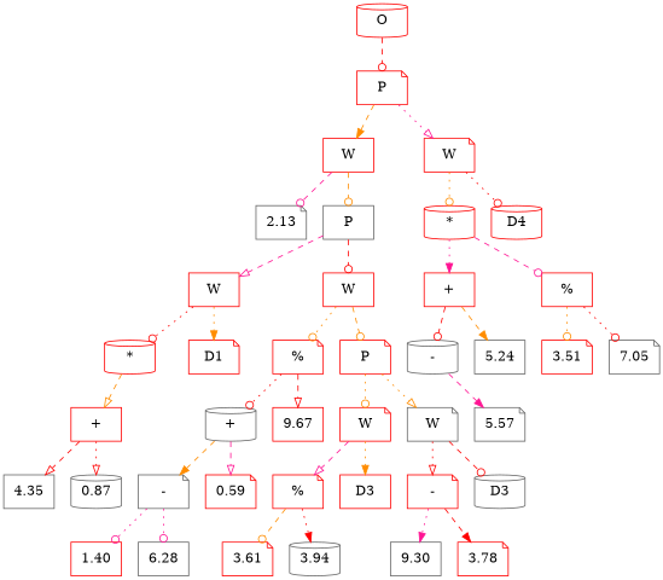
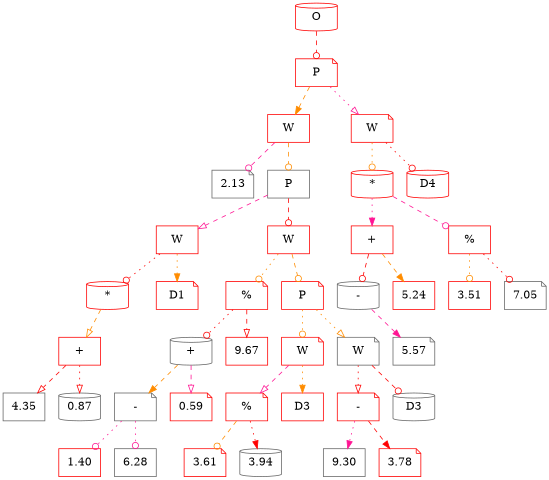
  digraph {
    node [color=red shape=note]
    edge [arrowhead=odot color=red style=dashed]
    n1 [label=O shape=cylinder]
    n2 [label=P]
    n3 [label=W shape=box]
    n4 [label=W]
    n5 [color=gray40 label=2.13]
    n6 [color=gray40 label=P shape=box]
    n7 [label="*" shape=cylinder]
    n8 [label=D4 shape=cylinder]
    n9 [label=W shape=box]
    n10 [label=W shape=box]
    n11 [label="*" shape=cylinder]
    n12 [label=D1]
    n13 [label="%"]
    n14 [label=P]
    n15 [label="+" shape=box]
    n16 [color=gray40 label=4.35 shape=box]
    n17 [color=gray40 label=0.87 shape=cylinder]
    n18 [color=gray40 label="+" shape=cylinder]
    n19 [label=9.67 shape=box]
    n20 [label=W]
    n21 [color=gray40 label=W]
    n22 [color=gray40 label="-"]
    n23 [label=0.59]
    n24 [label=1.40 shape=box]
    n25 [color=gray40 label=6.28 shape=box]
    n26 [label="%"]
    n27 [label=D3 shape=box]
    n28 [label="-"]
    n29 [color=gray40 label=D3 shape=cylinder]
    n30 [label=3.61]
    n31 [color=gray40 label=3.94 shape=cylinder]
    n32 [color=gray40 label=9.30 shape=box]
    n33 [label=3.78]
    n34 [label="+" shape=box]
    n35 [label="%" shape=box]
    n36 [color=gray40 label="-" shape=cylinder]
-   n37 [color=gray40 label=5.24 shape=box]
-   n38 [label=3.51]
+   n37 [label=5.24 shape=box]
+   n38 [label=3.51 shape=box]
    n39 [color=gray40 label=7.05]
    n40 [color=gray40 label=5.57]
    n1 -> n2
    n2 -> n3 [arrowhead=normal color=darkorange]
    n2 -> n4 [arrowhead=onormal color=deeppink style=dotted]
    n3 -> n5 [color=deeppink]
    n3 -> n6 [color=darkorange]
    n4 -> n7 [color=darkorange style=dotted]
    n4 -> n8 [style=dotted]
    n6 -> n9 [arrowhead=onormal color=deeppink]
    n6 -> n10
    n7 -> n34 [arrowhead=normal color=deeppink style=dotted]
    n7 -> n35 [color=deeppink]
    n9 -> n11 [style=dotted]
    n9 -> n12 [arrowhead=normal color=darkorange style=dotted]
    n10 -> n13 [color=darkorange style=dotted]
    n10 -> n14 [color=darkorange]
    n11 -> n15 [arrowhead=onormal color=darkorange]
    n13 -> n18 [style=dotted]
    n13 -> n19 [arrowhead=onormal]
    n14 -> n20 [color=darkorange style=dotted]
    n14 -> n21 [arrowhead=onormal color=darkorange style=dotted]
    n15 -> n16 [arrowhead=onormal]
    n15 -> n17 [arrowhead=onormal style=dotted]
    n18 -> n22 [arrowhead=normal color=darkorange]
    n18 -> n23 [arrowhead=onormal color=deeppink]
    n20 -> n26 [arrowhead=onormal color=deeppink]
    n20 -> n27 [arrowhead=normal color=darkorange style=dotted]
    n21 -> n28 [arrowhead=onormal style=dotted]
    n21 -> n29
    n22 -> n24 [color=deeppink style=dotted]
    n22 -> n25 [color=deeppink style=dotted]
    n26 -> n30 [color=darkorange]
    n26 -> n31 [arrowhead=normal style=dotted]
    n28 -> n32 [arrowhead=normal color=deeppink style=dotted]
    n28 -> n33 [arrowhead=normal]
    n34 -> n36
    n34 -> n37 [arrowhead=normal color=darkorange]
    n35 -> n38 [color=darkorange style=dotted]
    n35 -> n39 [style=dotted]
    n36 -> n40 [arrowhead=normal color=deeppink]
  }
